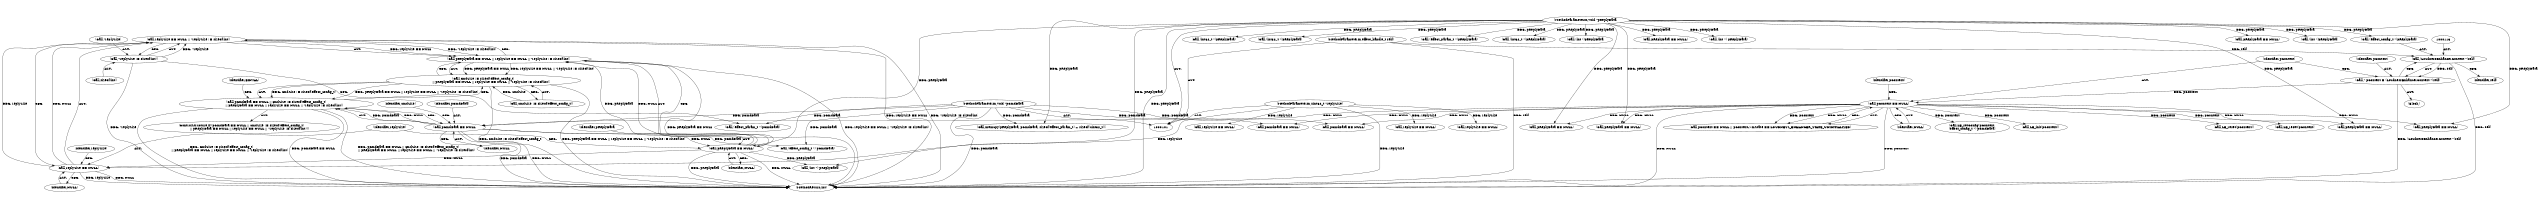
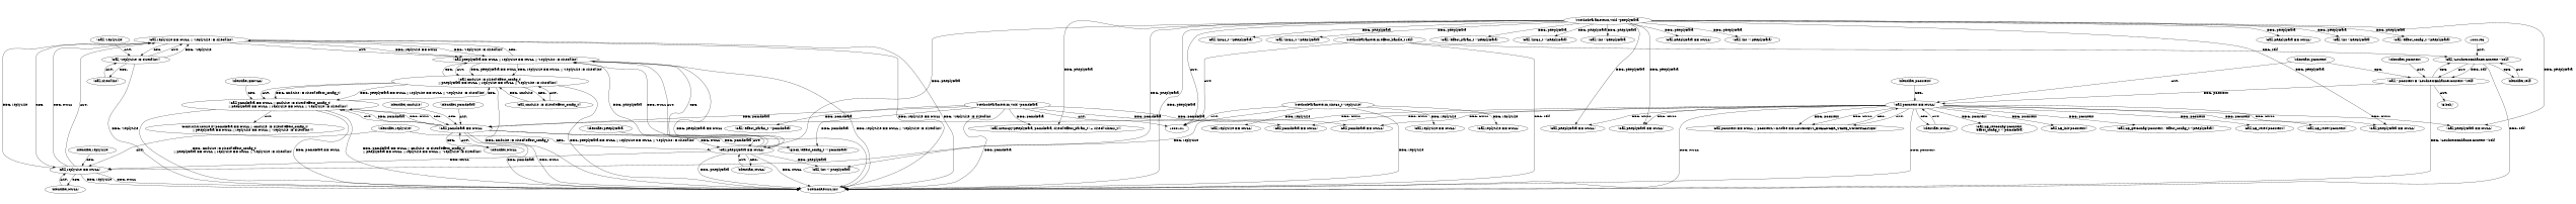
  digraph {
    n1 [label="(Call,replySize == NULL || *replySize != sizeof(int))"]
    n2 [label="(Call,replySize == NULL)"]
    n3 [label="(Call,*replySize != sizeof(int))"]
    n4 [label="(Call,pReplyData == NULL || replySize == NULL || *replySize != sizeof(int))"]
    n5 [label="(MethodReturn,int)"]
    n6 [label="(Identifier,NULL)"]
    n7 [label="(Call,sizeof(int))"]
    n8 [label="(Call,pReplyData == NULL)"]
    n9 [label="(Call,cmdSize != sizeof(effect_config_t)\n                || pReplyData == NULL || replySize == NULL || *replySize != sizeof(int))"]
    n10 [label="(MethodParameterIn,uint32_t *replySize)"]
    n11 [label="(Call,replySize == NULL)"]
    n12 [label="(Call,replySize == NULL)"]
    n13 [label="(Call,replySize == NULL)"]
    1000101
    n15 [label="(Call,(int *) pReplyData)"]
    n16 [label="(Identifier,NULL)"]
    n17 [label="(MethodParameterIn,void *pReplyData)"]
    n18 [label="(Call,memcpy(pReplyData, pCmdData, sizeof(effect_param_t) + sizeof(uint32_t)))"]
    n19 [label="(Call,pReplyData == NULL)"]
    n20 [label="(Call,(int32_t *)pReplyData)"]
    n21 [label="(Call,(int32_t *)pReplyData)"]
    n22 [label="(Call,pReplyData == NULL)"]
    n23 [label="(Call,(effect_param_t *)pReplyData)"]
    n24 [label="(Call,(int32_t *)pReplyData)"]
    n25 [label="(Call,(int *)pReplyData)"]
    n26 [label="(Call,(effect_config_t *)pReplyData)"]
    n27 [label="(Call,pReplyData == NULL)"]
    n28 [label="(Call,pReplyData == NULL)"]
    n29 [label="(Call,(int *) pReplyData)"]
    n30 [label="(Call,pReplyData == NULL)"]
    n31 [label="(Call,pReplyData == NULL)"]
    n32 [label="(Call,(int *)pReplyData)"]
    n33 [label="(Call,pCmdData == NULL)"]
    n34 [label="(Call,pCmdData == NULL || cmdSize != sizeof(effect_config_t)\n                || pReplyData == NULL || replySize == NULL || *replySize != sizeof(int))"]
    n35 [label="(Identifier,NULL)"]
-   n36 [label="(Call,(effect_config_t *) pCmdData)"]
+   n36 [label="(Block,(effect_config_t *) pCmdData)"]
    n37 [label="(ControlStructure,if (pCmdData == NULL || cmdSize != sizeof(effect_config_t)\n                || pReplyData == NULL || replySize == NULL || *replySize != sizeof(int)))"]
    n38 [label="(MethodParameterIn,void *pCmdData)"]
    n39 [label="(Call,(effect_param_t *)pCmdData)"]
    n40 [label="(Call,pCmdData == NULL)"]
    n41 [label="(Call,pCmdData == NULL)"]
    n42 [label="(Call,pContext == NULL)"]
    n43 [label="(Call,LE_reset(pContext))"]
    n44 [label="(Call,LE_reset(pContext))"]
    n45 [label="(Call,pContext == NULL || pContext->mState == LOUDNESS_ENHANCER_STATE_UNINITIALIZED)"]
    n46 [label="(Identifier,NULL)"]
    n47 [label="(Call,LE_setConfig(pContext,\n (effect_config_t *) pCmdData))"]
    n48 [label="(Call,LE_init(pContext))"]
+   n49 [label="(Call,LE_getConfig(pContext, (effect_config_t *)pReplyData))"]
    n50 [label="(Call,* pContext = (LoudnessEnhancerContext *)self)"]
    n51 [label="(Call,(LoudnessEnhancerContext *)self)"]
    n52 [label="(Block,)"]
    n53 [label="(Identifier,self)"]
    n54 [label="(MethodParameterIn,effect_handle_t self)"]
    n55 [label="(Call,cmdSize != sizeof(effect_config_t))"]
    n56 [label="(Identifier,pReplyData)"]
    n57 [label="(Identifier,pCmdData)"]
    n58 [label="(Identifier,pContext)"]
    n59 [label="(Identifier,replySize)"]
    n60 [label="(Identifier,pContext)"]
    n61 [label="(Identifier,cmdSize)"]
    n62 [label="(Call,*replySize)"]
    n63 [label="(Identifier,replySize)"]
    n64 [label="(Identifier,pContext)"]
    n65 [label="(Identifier,EINVAL)"]
-   1000113
+   1000113 [label=1000193]
    n1 -> n2 [label="CFG: "]
    n1 -> n3 [label="CFG: "]
    n1 -> n4 [label="AST: "]
    n1 -> n4 [label="DDG: replySize == NULL"]
    n1 -> n4 [label="DDG: *replySize != sizeof(int)"]
    n1 -> n5 [label="DDG: replySize == NULL"]
    n1 -> n5 [label="DDG: *replySize != sizeof(int)"]
    n2 -> n1 [label="AST: "]
    n2 -> n1 [label="DDG: replySize"]
    n2 -> n1 [label="DDG: NULL"]
    n2 -> n5 [label="DDG: replySize"]
    n2 -> n5 [label="DDG: NULL"]
    n2 -> n6 [label="CFG: "]
    n3 -> n1 [label="AST: "]
    n3 -> n1 [label="DDG: *replySize"]
    n3 -> n5 [label="DDG: *replySize"]
-   n3 -> n39 [label="CFG: "]
+   n3 -> n7 [label="CFG: "]
    n4 -> n1 [label="CFG: "]
    n4 -> n5 [label="DDG: pReplyData == NULL"]
    n4 -> n5 [label="DDG: replySize == NULL || *replySize != sizeof(int)"]
    n4 -> n8 [label="CFG: "]
    n4 -> n9 [label="AST: "]
    n4 -> n9 [label="DDG: pReplyData == NULL"]
    n4 -> n9 [label="DDG: replySize == NULL || *replySize != sizeof(int)"]
    n6 -> n2 [label="AST: "]
    n7 -> n3 [label="AST: "]
    n8 -> n2 [label="DDG: NULL"]
    n8 -> n4 [label="AST: "]
    n8 -> n4 [label="DDG: pReplyData"]
    n8 -> n4 [label="DDG: NULL"]
    n8 -> n5 [label="DDG: pReplyData"]
    n8 -> n5 [label="DDG: NULL"]
    n8 -> n15 [label="DDG: pReplyData"]
    n8 -> n16 [label="CFG: "]
    n9 -> n4 [label="CFG: "]
    n9 -> n5 [label="DDG: pReplyData == NULL || replySize == NULL || *replySize != sizeof(int)"]
    n9 -> n5 [label="DDG: cmdSize != sizeof(effect_config_t)"]
    n9 -> n34 [label="AST: "]
    n9 -> n34 [label="DDG: cmdSize != sizeof(effect_config_t)"]
    n9 -> n34 [label="DDG: pReplyData == NULL || replySize == NULL || *replySize != sizeof(int)"]
    n9 -> n55 [label="CFG: "]
    n10 -> n2 [label="DDG: replySize"]
    n10 -> n5 [label="DDG: replySize"]
    n10 -> n11 [label="DDG: replySize"]
    n10 -> n12 [label="DDG: replySize"]
    n10 -> n13 [label="DDG: replySize"]
    n10 -> 1000101 [label="AST: "]
    n16 -> n8 [label="AST: "]
    n17 -> n5 [label="DDG: pReplyData"]
    n17 -> n8 [label="DDG: pReplyData"]
    n17 -> 1000101 [label="AST: "]
    n17 -> n15 [label="DDG: pReplyData"]
    n17 -> n18 [label="DDG: pReplyData"]
    n17 -> n19 [label="DDG: pReplyData"]
    n17 -> n20 [label="DDG: pReplyData"]
    n17 -> n21 [label="DDG: pReplyData"]
    n17 -> n22 [label="DDG: pReplyData"]
    n17 -> n23 [label="DDG: pReplyData"]
    n17 -> n24 [label="DDG: pReplyData"]
    n17 -> n25 [label="DDG: pReplyData"]
    n17 -> n26 [label="DDG: pReplyData"]
    n17 -> n27 [label="DDG: pReplyData"]
    n17 -> n28 [label="DDG: pReplyData"]
    n17 -> n29 [label="DDG: pReplyData"]
    n17 -> n30 [label="DDG: pReplyData"]
    n17 -> n31 [label="DDG: pReplyData"]
    n17 -> n32 [label="DDG: pReplyData"]
    n33 -> n5 [label="DDG: pCmdData"]
    n33 -> n5 [label="DDG: NULL"]
    n33 -> n8 [label="DDG: NULL"]
    n33 -> n34 [label="AST: "]
    n33 -> n34 [label="DDG: pCmdData"]
    n33 -> n34 [label="DDG: NULL"]
    n33 -> n35 [label="CFG: "]
    n33 -> n36 [label="DDG: pCmdData"]
    n34 -> n5 [label="DDG: pCmdData == NULL"]
    n34 -> n5 [label="DDG: pCmdData == NULL || cmdSize != sizeof(effect_config_t)\n                || pReplyData == NULL || replySize == NULL || *replySize != sizeof(int)"]
    n34 -> n5 [label="DDG: cmdSize != sizeof(effect_config_t)\n                || pReplyData == NULL || replySize == NULL || *replySize != sizeof(int)"]
    n34 -> n9 [label="CFG: "]
    n34 -> n33 [label="CFG: "]
    n34 -> n37 [label="AST: "]
    n35 -> n33 [label="AST: "]
    n38 -> n5 [label="DDG: pCmdData"]
    n38 -> 1000101 [label="AST: "]
    n38 -> n18 [label="DDG: pCmdData"]
    n38 -> n33 [label="DDG: pCmdData"]
    n38 -> n36 [label="DDG: pCmdData"]
    n38 -> n39 [label="DDG: pCmdData"]
    n38 -> n40 [label="DDG: pCmdData"]
    n38 -> n41 [label="DDG: pCmdData"]
    n42 -> n5 [label="DDG: NULL"]
    n42 -> n5 [label="DDG: pContext"]
    n42 -> n19 [label="DDG: NULL"]
    n42 -> n22 [label="DDG: NULL"]
    n42 -> n27 [label="DDG: NULL"]
    n42 -> n30 [label="DDG: NULL"]
    n42 -> n33 [label="DDG: NULL"]
    n42 -> n40 [label="DDG: NULL"]
    n42 -> n41 [label="DDG: NULL"]
    n42 -> n43 [label="DDG: pContext"]
    n42 -> n44 [label="DDG: pContext"]
    n42 -> n45 [label="AST: "]
    n42 -> n45 [label="DDG: pContext"]
    n42 -> n45 [label="DDG: NULL"]
    n42 -> n46 [label="CFG: "]
    n42 -> n47 [label="DDG: pContext"]
    n42 -> n48 [label="DDG: pContext"]
+   n42 -> n49 [label="DDG: pContext"]
    n45 -> n42 [label="CFG: "]
    n46 -> n42 [label="AST: "]
    n50 -> n5 [label="DDG: (LoudnessEnhancerContext *)self"]
    n50 -> n42 [label="DDG: pContext"]
    n50 -> n51 [label="CFG: "]
    n50 -> n52 [label="AST: "]
    n51 -> n5 [label="DDG: self"]
    n51 -> n50 [label="AST: "]
    n51 -> n50 [label="DDG: self"]
    n51 -> n53 [label="CFG: "]
-   n26 -> n51 [label="AST: "]
+   n53 -> n51 [label="AST: "]
    n54 -> n5 [label="DDG: self"]
    n54 -> 1000101 [label="AST: "]
    n54 -> n51 [label="DDG: self"]
    n55 -> n9 [label="AST: "]
    n55 -> n9 [label="DDG: cmdSize"]
    n56 -> n8 [label="AST: "]
    n57 -> n33 [label="AST: "]
    n58 -> n42 [label="CFG: "]
    n59 -> n2 [label="CFG: "]
    n60 -> n50 [label="AST: "]
    n61 -> n33 [label="CFG: "]
    n62 -> n3 [label="AST: "]
    n63 -> n2 [label="AST: "]
    n63 -> n8 [label="CFG: "]
    n64 -> n42 [label="AST: "]
    n64 -> n50 [label="CFG: "]
    n65 -> n34 [label="CFG: "]
    1000113 -> n51 [label="AST: "]
  }
